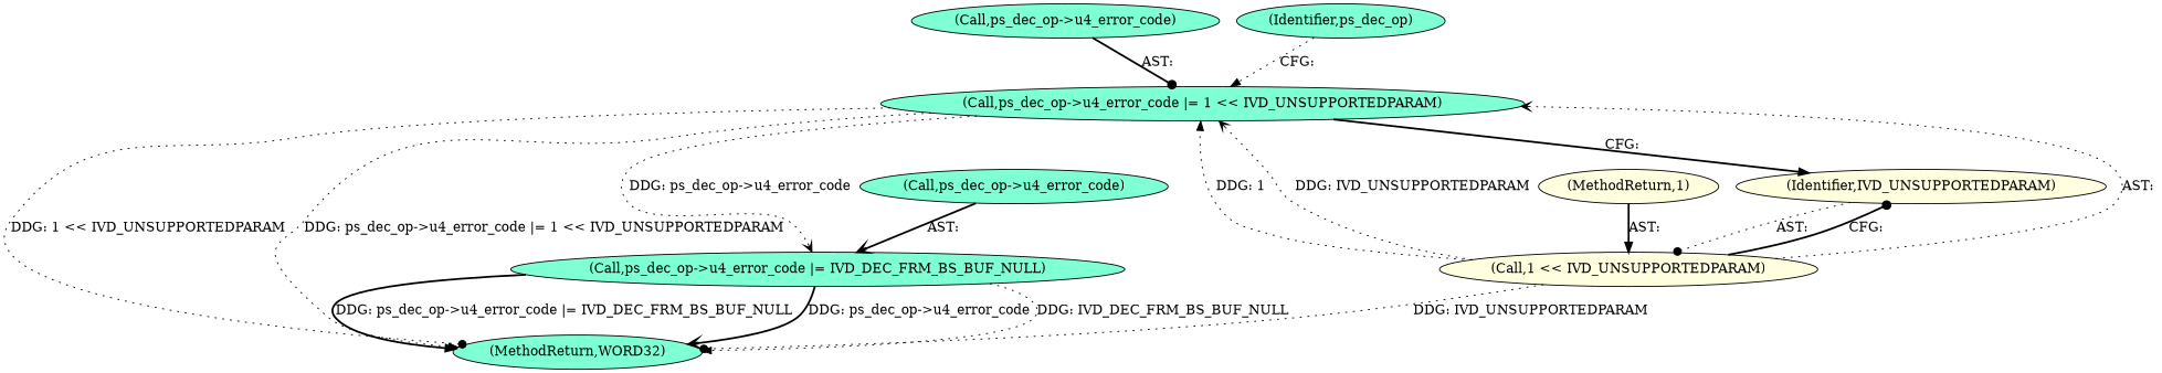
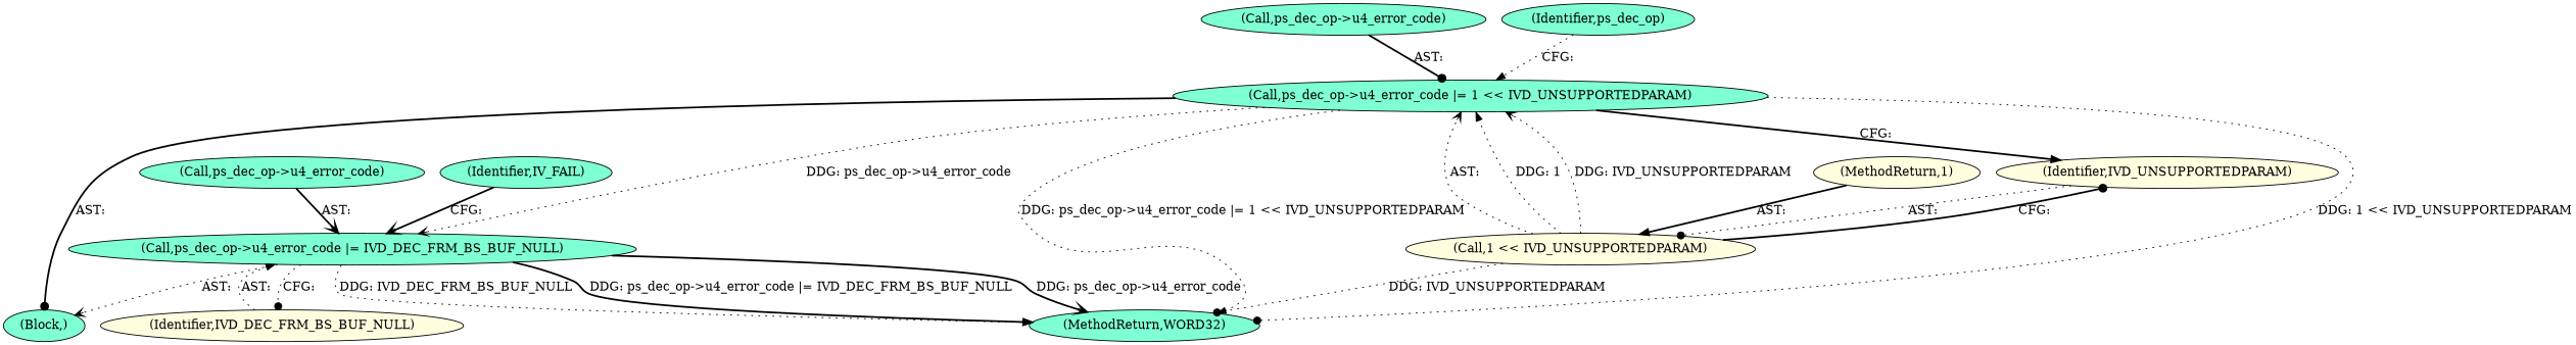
  digraph {
    node [fillcolor=aquamarine style=filled]
    edge [arrowhead=normal style=dotted]
    n1 [label="(Call,ps_dec_op->u4_error_code |= IVD_DEC_FRM_BS_BUF_NULL)"]
+   n2 [label="(Block,)"]
    n3 [label="(MethodReturn,WORD32)"]
+   n4 [fillcolor=lightyellow label="(Identifier,IVD_DEC_FRM_BS_BUF_NULL)"]
    n5 [label="(Call,ps_dec_op->u4_error_code |= 1 << IVD_UNSUPPORTEDPARAM)"]
    n6 [fillcolor=lightyellow label="(Identifier,IVD_UNSUPPORTEDPARAM)"]
    n7 [fillcolor=lightyellow label="(Call,1 << IVD_UNSUPPORTEDPARAM)"]
    n8 [label="(Call,ps_dec_op->u4_error_code)"]
    n9 [fillcolor=lightyellow label="(MethodReturn,1)"]
+   n10 [label="(Identifier,IV_FAIL)"]
    n11 [label="(Call,ps_dec_op->u4_error_code)"]
    n12 [label="(Identifier,ps_dec_op)"]
+   n1 -> n2 [arrowhead=vee label="AST: "]
    n1 -> n3 [arrowhead=vee label="DDG: ps_dec_op->u4_error_code" style=bold]
    n1 -> n3 [label="DDG: IVD_DEC_FRM_BS_BUF_NULL"]
    n1 -> n3 [label="DDG: ps_dec_op->u4_error_code |= IVD_DEC_FRM_BS_BUF_NULL" style=bold]
+   n1 -> n4 [arrowhead=dot label="CFG: "]
+   n4 -> n1 [label="AST: "]
    n5 -> n1 [arrowhead=vee label="DDG: ps_dec_op->u4_error_code"]
+   n5 -> n2 [arrowhead=dot label="AST: " style=bold]
    n5 -> n3 [arrowhead=dot label="DDG: 1 << IVD_UNSUPPORTEDPARAM"]
    n5 -> n3 [label="DDG: ps_dec_op->u4_error_code |= 1 << IVD_UNSUPPORTEDPARAM"]
    n5 -> n6 [label="CFG: " style=bold]
    n6 -> n7 [arrowhead=dot label="AST: "]
    n7 -> n3 [arrowhead=dot label="DDG: IVD_UNSUPPORTEDPARAM"]
    n7 -> n5 [arrowhead=vee label="AST: "]
    n7 -> n5 [label="DDG: 1"]
    n7 -> n5 [arrowhead=vee label="DDG: IVD_UNSUPPORTEDPARAM"]
    n7 -> n6 [arrowhead=dot label="CFG: " style=bold]
    n8 -> n1 [arrowhead=vee label="AST: " style=bold]
    n9 -> n7 [label="AST: " style=bold]
+   n10 -> n1 [arrowhead=vee label="CFG: " style=bold]
    n11 -> n5 [arrowhead=dot label="AST: " style=bold]
    n12 -> n5 [label="CFG: "]
  }
